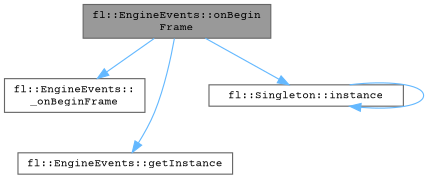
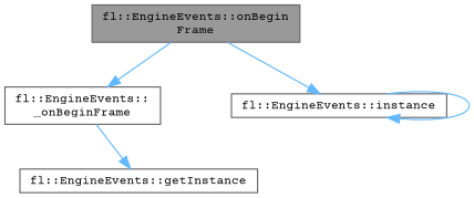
  digraph {
    fontname="Courier Prime"
    rankdir=TB
    node [color=grey40 fillcolor=white fontname="Courier Prime" fontsize=10 shape=box style=filled]
    edge [color=steelblue1 fontname="Courier Prime" fontsize=10 labelfontname=Helvetica labelfontsize=10 style=solid]
    n1 [color=gray40 fillcolor=grey60 fontcolor=black height=0.2 label="fl::EngineEvents::onBegin\lFrame" width=0.4]
    n2 [height=0.2 label="fl::EngineEvents::\l_onBeginFrame" width=0.4]
    n3 [height=0.2 label="fl::EngineEvents::getInstance" width=0.4]
-   n4 [height=0.2 label="fl::Singleton::instance" width=0.4]
+   n4 [height=0.2 label="fl::EngineEvents::instance" width=0.4]
    n1 -> n2
-   n1 -> n3
+   n2 -> n3
    n1 -> n4
    n4 -> n4
  }
